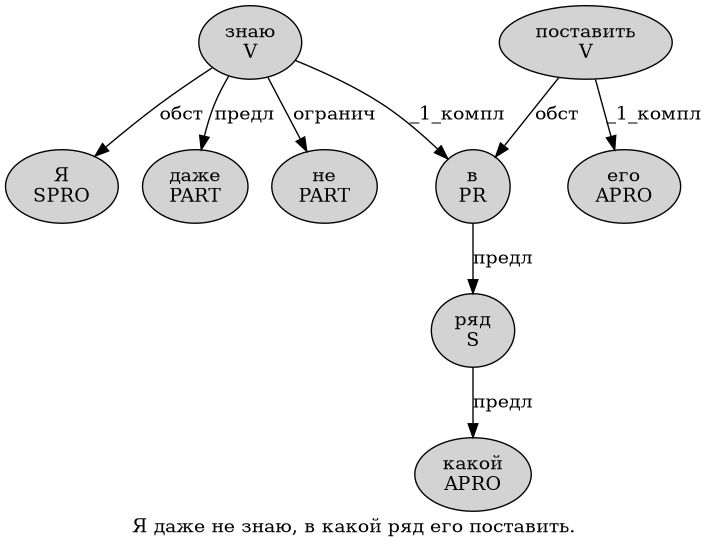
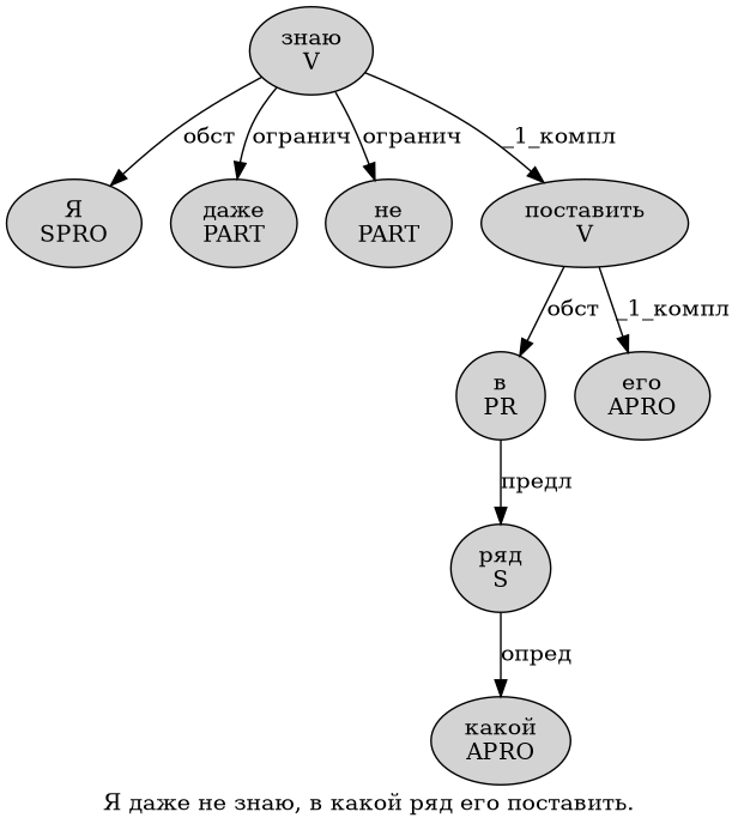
  digraph {
    fontname="DejaVu Serif"
    label="Я даже не знаю, в какой ряд его поставить."
    node [fillcolor=lightgray fontname="DejaVu Serif" penwidth=1 shape=ellipse style=filled]
    edge [fontname="DejaVu Serif"]
    n1 [label="Я\nSPRO"]
    n2 [label="даже\nPART"]
    n3 [label="не\nPART"]
    n4 [label="знаю\nV"]
    n5 [label="поставить\nV"]
    n6 [label="в\nPR"]
    n7 [label="его\nAPRO"]
    n8 [label="ряд\nS"]
    n9 [label="какой\nAPRO"]
    n4 -> n1 [label="обст"]
-   n4 -> n2 [label="предл"]
+   n4 -> n2 [label="огранич"]
    n4 -> n3 [label="огранич"]
-   n4 -> n6 [label="_1_компл"]
+   n4 -> n5 [label="_1_компл"]
    n5 -> n6 [label="обст"]
    n5 -> n7 [label="_1_компл"]
    n6 -> n8 [label="предл"]
-   n8 -> n9 [label="предл"]
+   n8 -> n9 [label="опред"]
  }
